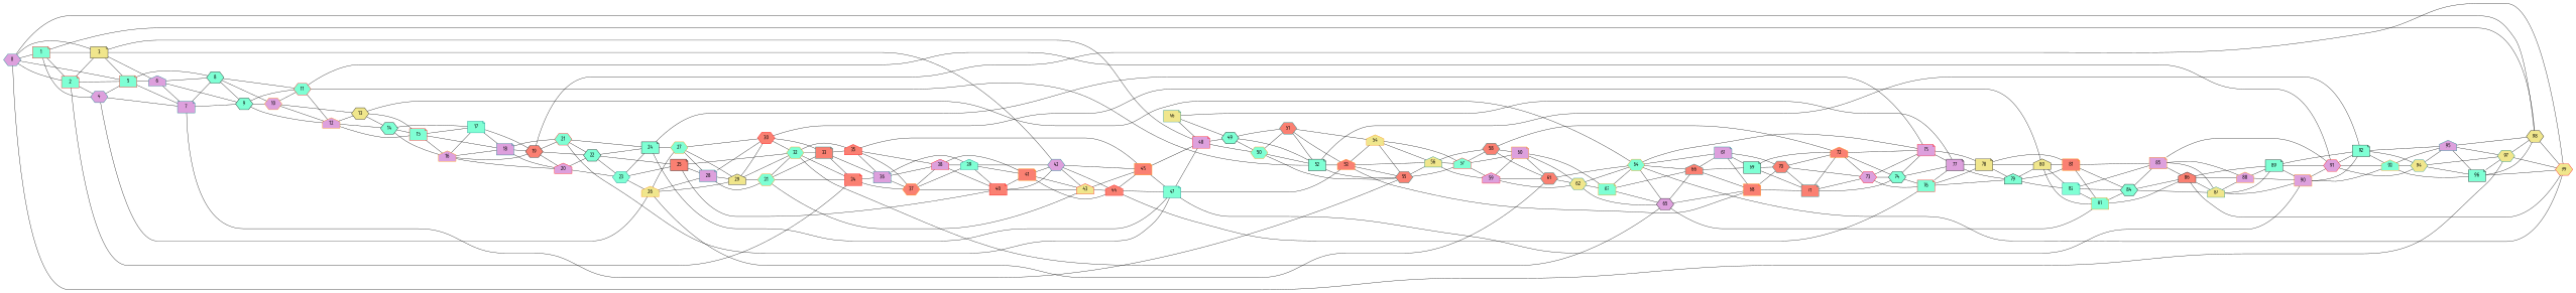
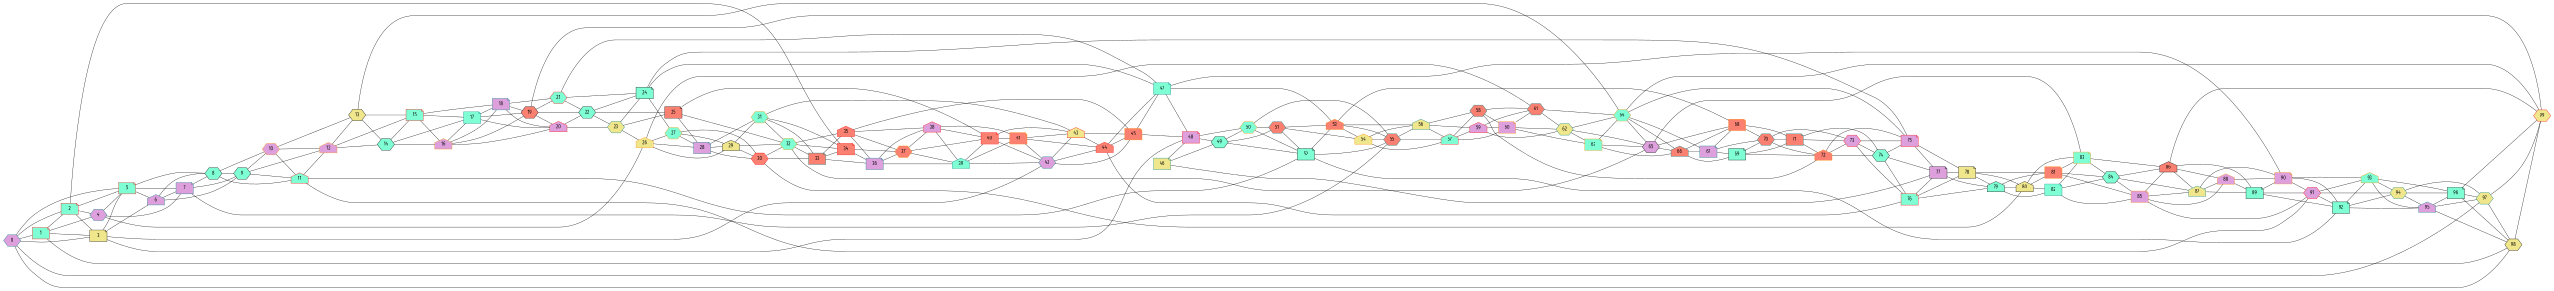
  strict graph {
    fontname="Fira Sans"
    rankdir=LR
    node [color=teal fillcolor=aquamarine fontname="Fira Sans" shape=note style=filled]
    edge [fontname="Fira Sans" is_available=True prob=1.0]
    0 [fillcolor=plum shape=hexagon]
    1 [color=red]
    2 [color=red]
    3 [color=black fillcolor=khaki]
    5 [color=red]
    97 [fillcolor=khaki shape=hexagon]
    98 [color=black fillcolor=khaki shape=hexagon]
    4 [fillcolor=plum shape=hexagon]
    34 [color=red fillcolor=salmon]
    6 [fillcolor=plum shape=house]
    42 [fillcolor=plum shape=hexagon]
    48 [color=red fillcolor=plum]
    7 [fillcolor=plum]
    8 [color=black shape=hexagon]
    99 [color=red fillcolor=khaki shape=hexagon]
    26 [color=darkorange fillcolor=khaki shape=house]
    36 [fillcolor=plum]
    37 [color=darkorange fillcolor=salmon shape=hexagon]
    9 [color=black shape=hexagon]
    43 [color=red fillcolor=khaki shape=house]
    45 [color=darkorange fillcolor=salmon]
    44 [color=red fillcolor=salmon shape=house]
    49 [color=black shape=hexagon]
    50 [color=darkorange shape=hexagon]
    55 [fillcolor=salmon shape=hexagon]
    27 [color=darkorange shape=hexagon]
    28 [fillcolor=plum]
    29 [color=black fillcolor=khaki shape=house]
    61 [fillcolor=salmon shape=hexagon]
    10 [color=darkorange fillcolor=plum shape=hexagon]
-   11 [color=red shape=hexagon]
+   11 [color=red shape=house]
    12 [color=darkorange fillcolor=plum shape=house]
    56 [fillcolor=khaki shape=house]
    57 [color=red shape=house]
    13 [color=black fillcolor=khaki shape=hexagon]
    52 [color=black]
    91 [color=red fillcolor=plum shape=hexagon]
    14 [color=black shape=hexagon]
    15 [color=red]
    64 [color=darkorange shape=hexagon]
    53 [color=darkorange fillcolor=salmon shape=house]
    92 [color=black]
    93 [color=darkorange shape=house]
    94 [fillcolor=khaki shape=hexagon]
    16 [color=darkorange fillcolor=plum shape=house]
    17
    18 [fillcolor=plum]
    75 [color=red fillcolor=plum]
    65 [color=black fillcolor=plum shape=hexagon]
    66 [fillcolor=salmon shape=house]
    67 [fillcolor=plum]
    19 [color=black fillcolor=salmon shape=hexagon]
    20 [color=red fillcolor=plum shape=house]
    21 [color=red shape=hexagon]
    22 [color=black shape=hexagon]
-   23 [shape=hexagon]
+   23 [fillcolor=khaki shape=hexagon]
    24 [color=black]
    47
    25 [color=black fillcolor=salmon]
    90 [color=darkorange fillcolor=plum]
    32 [color=darkorange shape=hexagon]
    40 [color=red fillcolor=salmon]
    30 [color=red fillcolor=salmon shape=hexagon]
    77 [color=black fillcolor=plum]
    78 [color=black fillcolor=khaki]
    31 [color=darkorange shape=hexagon]
    33 [fillcolor=salmon]
    35 [color=red fillcolor=salmon shape=house]
    41 [color=darkorange fillcolor=salmon]
    62 [fillcolor=khaki shape=hexagon]
    80 [color=black fillcolor=khaki shape=house]
    83 [color=darkorange]
    81 [color=darkorange fillcolor=salmon]
    82
    38 [color=red fillcolor=plum shape=house]
    68 [color=darkorange fillcolor=salmon]
    39 [shape=house]
    76 [color=red]
    79 [color=black shape=house]
    46 [fillcolor=khaki]
    51 [fillcolor=salmon shape=hexagon]
    54 [color=darkorange fillcolor=khaki shape=house]
    95 [fillcolor=plum shape=house]
    58 [fillcolor=salmon shape=hexagon]
    59 [color=red fillcolor=plum shape=house]
    70 [fillcolor=salmon shape=hexagon]
    71 [fillcolor=salmon]
    60 [color=darkorange fillcolor=plum]
    72 [color=darkorange fillcolor=salmon shape=house]
    63 [color=darkorange]
    73 [color=red fillcolor=plum shape=hexagon]
    74 [color=black shape=hexagon]
    69 [color=black]
    84 [color=black shape=hexagon]
    86 [color=black fillcolor=salmon shape=house]
    85 [color=darkorange fillcolor=plum]
    87 [fillcolor=khaki shape=house]
    88 [color=darkorange fillcolor=plum shape=house]
    89 [color=black]
    96 [color=black]
    0 -- 1 [prob=0.0016511684473]
    0 -- 2
    0 -- 3 [prob=0.408209456101]
    0 -- 5 [prob=0.637783721432]
    0 -- 97 [prob=0.925781547155]
    0 -- 98
    1 -- 2 [prob=0.878967549847]
    1 -- 3 [prob=0.596827892421]
    1 -- 98 [prob=0.131066842677]
    1 -- 4
    2 -- 3
    2 -- 5 [prob=0.845011184155]
    2 -- 4 [prob=0.549585237991]
    2 -- 34 [prob=0.933392320841]
    3 -- 5 [prob=0.543986977788]
    3 -- 6 [prob=0.606034608239]
    3 -- 42 [prob=0.626032798516]
    3 -- 48
    5 -- 6
    5 -- 7 [prob=0.693394454529]
    5 -- 8 [prob=0.416646541498]
    97 -- 98 [prob=0.0671259336907]
    97 -- 99 [prob=0.721742014895]
    98 -- 99 [prob=0.265017006622]
    4 -- 5 [prob=0.0237808492551]
    4 -- 7
    4 -- 26
    34 -- 36
    34 -- 37 [prob=0.0863988786364]
    6 -- 7
    6 -- 8 [prob=0.536167467252]
    6 -- 9 [prob=0.224222994362]
    42 -- 43 [prob=0.374856058561]
    42 -- 45 [prob=0.458454132866]
    42 -- 44 [prob=0.187556794504]
    48 -- 49 [prob=0.61915029218]
    48 -- 50
    7 -- 8
    7 -- 9 [prob=0.791128827281]
    7 -- 55 [prob=0.503971540587]
    8 -- 9 [prob=0.452013813166]
    8 -- 10 [prob=0.282176310441]
    8 -- 11 [prob=0.241915321159]
    26 -- 27 [prob=0.190588291611]
    26 -- 28 [prob=0.271682969514]
    26 -- 29
    26 -- 61 [prob=0.925242670605]
    36 -- 37 [prob=0.710779441877]
    36 -- 38 [prob=0.208599996871]
    36 -- 39
    37 -- 40 [prob=0.771834362965]
    37 -- 38
    37 -- 39 [prob=0.872866840213]
    9 -- 10 [prob=0.377351033465]
    9 -- 11 [prob=0.834468965315]
    9 -- 12 [prob=0.324148223551]
    43 -- 45 [prob=0.342773149548]
    43 -- 44
    45 -- 48 [prob=0.430738559671]
    45 -- 47 [prob=0.381433055893]
    44 -- 45
    44 -- 47 [prob=0.683323407429]
    44 -- 76
    49 -- 50
    49 -- 52 [prob=0.934689434601]
    49 -- 51
    50 -- 55 [prob=0.734165827527]
    50 -- 52 [prob=0.850400743988]
    50 -- 51
    55 -- 56 [prob=0.96744897673]
    55 -- 57 [prob=0.151299681989]
    27 -- 28
    27 -- 29 [prob=0.117124910777]
    27 -- 30 [prob=0.226691027044]
    28 -- 29 [prob=0.320094618785]
    28 -- 30 [prob=0.850856067556]
    28 -- 31 [prob=0.448793425908]
    29 -- 32 [prob=0.197084876701]
    29 -- 30 [prob=0.917075751774]
    29 -- 31
    61 -- 64 [prob=0.316997936704]
    61 -- 62 [prob=0.763557828249]
    10 -- 11 [prob=0.976988637783]
    10 -- 12 [prob=0.525375731025]
    10 -- 13 [prob=0.991535727426]
    11 -- 12 [prob=0.0130870710547]
    11 -- 52 [prob=0.104585047744]
    11 -- 91
    12 -- 13 [prob=0.520594805089]
    12 -- 14
    12 -- 15
    56 -- 57
    56 -- 58 [prob=0.544332054241]
    56 -- 59 [prob=0.799463344782]
    57 -- 58 [prob=0.886575273366]
    57 -- 59
    57 -- 60 [prob=0.660246119652]
    13 -- 14 [prob=0.963660124555]
    13 -- 15 [prob=0.652401326655]
    13 -- 64
    52 -- 55
    52 -- 53 [prob=0.492159318536]
    52 -- 92 [prob=0.111826552417]
    91 -- 92 [prob=0.114100668169]
    91 -- 93 [prob=0.908954510477]
    91 -- 94 [prob=0.376915933743]
    14 -- 15 [prob=0.94415951339]
    14 -- 16 [prob=0.0173062588342]
    14 -- 17 [prob=0.657135598573]
    15 -- 16 [prob=0.660119653486]
    15 -- 17 [prob=0.532051866963]
    15 -- 18 [prob=0.190621095475]
    64 -- 99 [prob=0.641962347927]
    64 -- 75 [prob=0.58023031979]
    64 -- 65
    64 -- 66 [prob=0.992072146414]
    64 -- 67 [prob=0.592135450725]
    53 -- 55 [prob=0.985986353249]
    53 -- 56
    53 -- 68
    53 -- 54
    92 -- 93 [prob=0.792728802546]
    92 -- 94 [prob=0.403942119317]
    92 -- 95 [prob=0.433714327213]
    93 -- 94 [prob=0.661898808411]
    93 -- 95 [prob=0.555697728503]
    93 -- 96 [prob=0.417946757865]
    94 -- 97
    94 -- 95 [prob=0.227486929229]
    94 -- 96 [prob=0.304881797574]
    16 -- 17
    16 -- 18 [prob=0.840266675597]
    16 -- 19 [prob=0.0100985487196]
    16 -- 20 [prob=0.705159146487]
    17 -- 18 [prob=0.339098399818]
    17 -- 19
+   17 -- 20 [prob=0.728279177932]
    18 -- 19 [prob=0.880364939845]
    18 -- 20 [prob=0.175992164372]
    18 -- 21 [prob=0.242972022561]
    75 -- 77 [prob=0.908271520062]
    75 -- 78
    65 -- 66
    65 -- 83 [prob=0.812346588013]
    65 -- 68 [prob=0.0337010723157]
    66 -- 67
    66 -- 68 [prob=0.121879132522]
    66 -- 69 [prob=0.669317734325]
    67 -- 68
    67 -- 70 [prob=0.755087303961]
    67 -- 69 [prob=0.352820263118]
    19 -- 99 [prob=0.970966866693]
    19 -- 20 [prob=0.840569660749]
    19 -- 21 [prob=0.742202392166]
    19 -- 22 [prob=0.188786391342]
    20 -- 22
    20 -- 23
    21 -- 22 [prob=0.423408266364]
    21 -- 24 [prob=0.297904564255]
    21 -- 47
    22 -- 23 [prob=0.150963036075]
    22 -- 24 [prob=0.163245444061]
    22 -- 25 [prob=0.548562356554]
    23 -- 26
    23 -- 24
    23 -- 25 [prob=0.585685927589]
    24 -- 27 [prob=0.271235484715]
    24 -- 75 [prob=0.319457052279]
    24 -- 47 [prob=0.823493527303]
    47 -- 48
    47 -- 53 [prob=0.685666689147]
    47 -- 90 [prob=0.797349340074]
    25 -- 28
    25 -- 32 [prob=0.148879409053]
    25 -- 40 [prob=0.201572935483]
    90 -- 91 [prob=0.488187222377]
    90 -- 92 [prob=0.406188754515]
    90 -- 93 [prob=0.989251797241]
    32 -- 34 [prob=0.648519792349]
    32 -- 65 [prob=0.567790096902]
    32 -- 33 [prob=0.966961945929]
    32 -- 35 [prob=0.563892741082]
    40 -- 42 [prob=0.292645544035]
    40 -- 43 [prob=0.568910451482]
    40 -- 41 [prob=0.720593597824]
    30 -- 32 [prob=0.194632301045]
    30 -- 33 [prob=0.813179105489]
    30 -- 80 [prob=0.497327836367]
    77 -- 78
    77 -- 79
    78 -- 80 [prob=0.321542997393]
    78 -- 81 [prob=0.652620018014]
    78 -- 79
    31 -- 34 [prob=0.439759085683]
    31 -- 43 [prob=0.246839437835]
    31 -- 32
    31 -- 33 [prob=0.99820050985]
    33 -- 34 [prob=0.684179284932]
    33 -- 36 [prob=0.0719631089277]
    33 -- 35 [prob=0.550209226754]
    35 -- 36 [prob=0.94872936232]
    35 -- 37 [prob=0.838951953483]
    35 -- 45 [prob=0.964218601611]
    35 -- 38 [prob=0.0905346599179]
    41 -- 42 [prob=0.234002643492]
    41 -- 43
    41 -- 44
    62 -- 64
    62 -- 65 [prob=0.723941395194]
    62 -- 63 [prob=0.435964742698]
    80 -- 83 [prob=0.964700968434]
    80 -- 81 [prob=0.789384656422]
    80 -- 82
    83 -- 84
    83 -- 86 [prob=0.545337850344]
    81 -- 83
    81 -- 84
    81 -- 85 [prob=0.478541011674]
    82 -- 83
    82 -- 84
    82 -- 85 [prob=0.267840892832]
    38 -- 40 [prob=0.706666133588]
    38 -- 41 [prob=0.382087546204]
    38 -- 39
    68 -- 70 [prob=0.0385551708089]
    68 -- 71 [prob=0.965066101779]
    39 -- 42
    39 -- 40
    39 -- 41 [prob=0.876362357071]
    76 -- 77 [prob=0.769042774012]
    76 -- 78 [prob=0.840758162113]
    76 -- 79 [prob=0.28461209987]
    79 -- 80 [prob=0.757926104752]
    79 -- 81 [prob=0.676244400347]
    79 -- 82 [prob=0.919910987506]
    46 -- 48 [prob=0.401450728032]
    46 -- 49 [prob=0.0993716394517]
    46 -- 77 [prob=0.625073172844]
    51 -- 52 [prob=0.560675037544]
    51 -- 53 [prob=0.0213064621945]
    51 -- 54 [prob=0.586486300908]
    54 -- 55 [prob=0.910072564777]
    54 -- 56 [prob=0.96263070078]
    54 -- 57 [prob=0.423294256426]
    95 -- 97
    95 -- 98 [prob=0.682687709267]
    95 -- 96 [prob=0.996601464622]
    58 -- 61 [prob=0.167490799361]
    58 -- 60
    58 -- 72 [prob=0.847288699711]
    59 -- 61 [prob=0.148060089952]
    59 -- 62 [prob=0.856334036947]
    59 -- 60 [prob=0.0519178466398]
    70 -- 71 [prob=0.187964498323]
    70 -- 72 [prob=0.869810257911]
    70 -- 73 [prob=0.972715861344]
    71 -- 72 [prob=0.124148550941]
    71 -- 73
    71 -- 74 [prob=0.370401190237]
    60 -- 61 [prob=0.982506620977]
    60 -- 62 [prob=0.229454841732]
    60 -- 63 [prob=0.0548312819303]
    72 -- 75 [prob=0.318243581557]
    72 -- 73 [prob=0.516922953796]
    72 -- 74 [prob=0.555531890866]
    63 -- 64 [prob=0.333651262843]
    63 -- 65
    63 -- 66 [prob=0.926110773976]
    73 -- 75 [prob=0.35964834653]
    73 -- 76 [prob=0.219266814694]
    73 -- 74
    74 -- 75 [prob=0.960248162485]
    74 -- 77 [prob=0.185544605088]
    74 -- 76 [prob=0.283633728386]
    69 -- 70 [prob=0.883352051454]
    69 -- 71 [prob=0.192326963884]
    69 -- 72 [prob=0.125731780788]
    84 -- 86
    84 -- 85 [prob=0.881543420372]
    84 -- 87 [prob=0.252598148513]
    86 -- 99 [prob=0.832335988516]
    86 -- 87
    86 -- 88 [prob=0.85310735241]
    86 -- 89
    85 -- 91 [prob=0.744774303824]
    85 -- 86 [prob=0.333793221111]
    85 -- 87 [prob=0.789000844994]
    85 -- 88 [prob=0.439317883701]
    87 -- 90 [prob=0.633863901992]
    87 -- 88 [prob=0.70513904361]
    87 -- 89
    88 -- 90 [prob=0.493805433613]
    88 -- 89 [prob=0.869293696962]
    89 -- 91 [prob=0.515905980373]
    89 -- 92 [prob=0.840790518187]
    89 -- 90 [prob=0.705517477635]
    96 -- 97 [prob=0.589156533578]
    96 -- 98 [prob=0.679008556095]
    96 -- 99 [prob=0.19122234464]
  }
